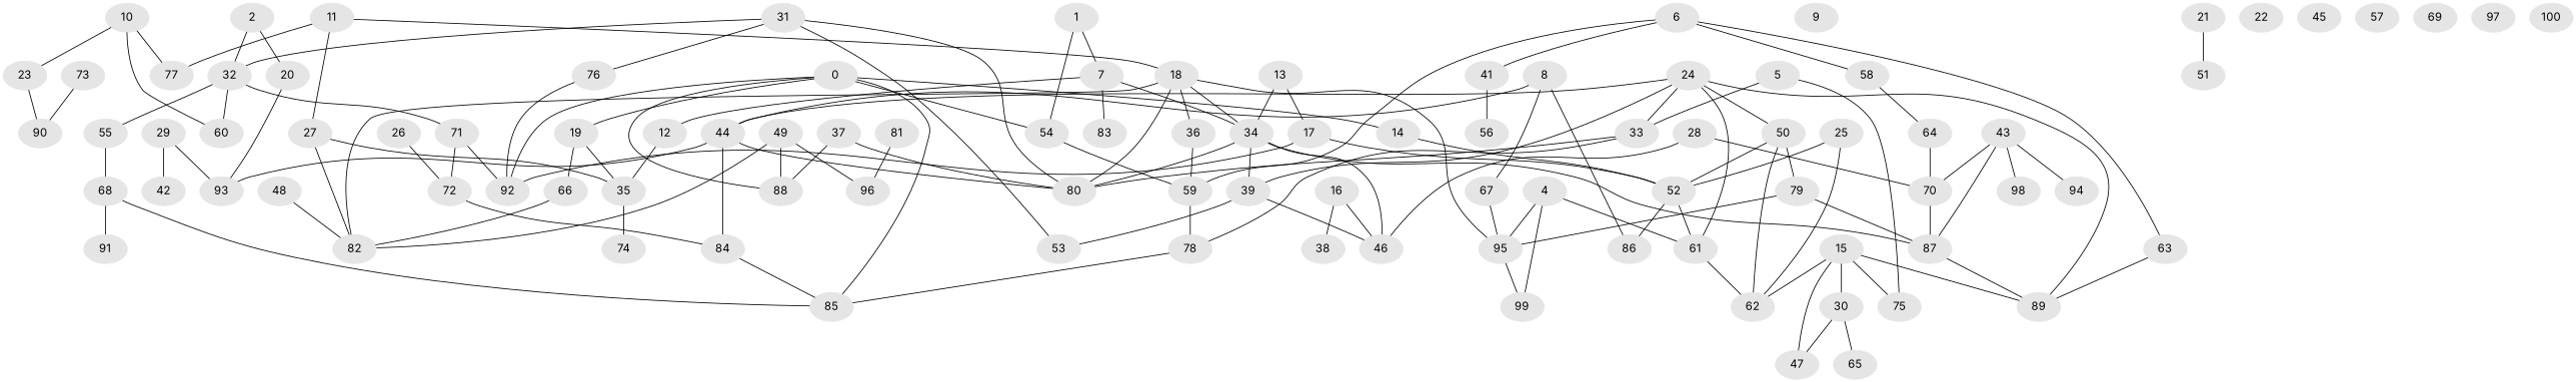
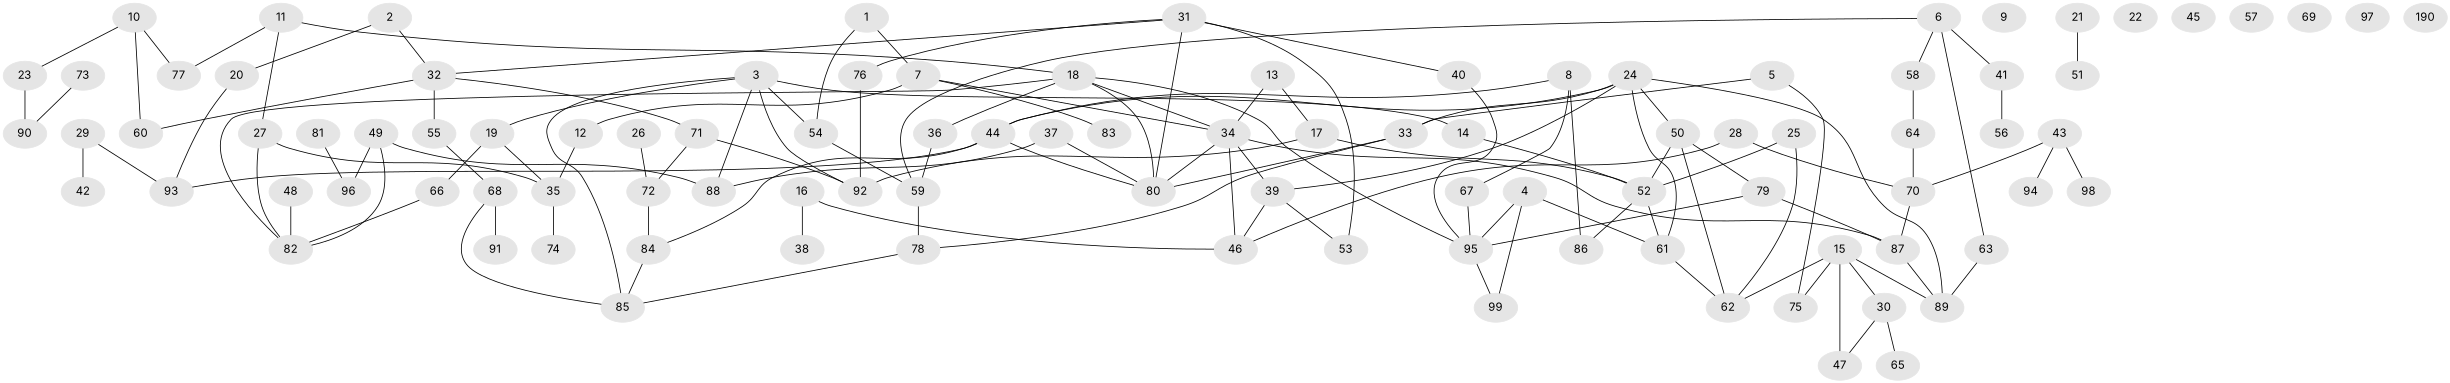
  graph {
    fontname=Inter
    node [color=gray90 fontname=Inter style=filled]
    edge [fontname=Inter]
    1
    7
    54
    12
    34
    83
    59
    2
    20
    32
    93
    60
    55
    71
-   3 [label=0]
+   3
    14
    19
    85
    88
    92
    52
    35
    66
    4
    61
    95
    99
    62
    5
    33
    75
    80
    78
    6
    41
    58
    63
    56
    64
    89
    46
    39
    87
    8
    44
    67
    86
    84
    9
    10
    23
    77
    90
    11
    18
    27
    36
    82
    74
    13
    17
    15
    30
    47
    65
    16
    38
    21
    51
    22
    24
    50
    53
    79
    25
    26
    72
    28
    70
    29
    42
    31
+   40
    76
    68
    37
    43
    94
    98
    45
    48
    49
    96
    91
    57
    69
    73
    81
    97
-   100
+   100 [label=190]
    1 -- 7
    1 -- 54
    7 -- 12
    7 -- 34
    7 -- 83
    54 -- 59
    12 -- 35
    34 -- 80
    34 -- 46
    34 -- 39
    34 -- 87
    59 -- 78
    2 -- 20
    2 -- 32
    20 -- 93
    32 -- 60
    32 -- 55
    32 -- 71
    55 -- 68
    71 -- 92
    71 -- 72
    3 -- 54
    3 -- 14
    3 -- 19
    3 -- 85
    3 -- 88
    3 -- 92
    14 -- 52
    19 -- 35
    19 -- 66
    52 -- 61
    52 -- 86
    35 -- 74
    66 -- 82
    4 -- 61
    4 -- 95
    4 -- 99
    61 -- 62
    95 -- 99
    5 -- 33
    5 -- 75
    33 -- 80
    33 -- 78
    78 -- 85
    6 -- 59
    6 -- 41
    6 -- 58
    6 -- 63
    41 -- 56
    58 -- 64
    63 -- 89
    64 -- 70
    39 -- 46
    39 -- 53
    87 -- 89
    8 -- 44
    8 -- 67
    8 -- 86
    44 -- 93
    44 -- 80
    44 -- 84
    67 -- 95
    84 -- 85
    10 -- 60
    10 -- 23
    10 -- 77
    23 -- 90
    11 -- 77
    11 -- 18
    11 -- 27
    18 -- 34
    18 -- 95
    18 -- 80
    18 -- 36
    18 -- 82
    27 -- 35
    27 -- 82
    36 -- 59
    13 -- 34
    13 -- 17
    17 -- 92
    17 -- 52
    15 -- 62
    15 -- 75
    15 -- 89
    15 -- 30
    15 -- 47
    30 -- 47
    30 -- 65
    16 -- 46
    16 -- 38
    21 -- 51
    24 -- 61
    24 -- 33
    24 -- 89
    24 -- 39
    24 -- 44
    24 -- 50
    50 -- 52
    50 -- 62
    50 -- 79
    79 -- 95
    79 -- 87
    25 -- 52
    25 -- 62
    26 -- 72
    72 -- 84
    28 -- 46
    28 -- 70
    70 -- 87
    29 -- 93
    29 -- 42
    31 -- 32
    31 -- 80
    31 -- 53
+   31 -- 40
    31 -- 76
+   40 -- 95
    76 -- 92
    68 -- 85
    68 -- 91
    37 -- 88
    37 -- 80
-   43 -- 87
    43 -- 70
    43 -- 94
    43 -- 98
    48 -- 82
    49 -- 88
    49 -- 82
    49 -- 96
    73 -- 90
    81 -- 96
  }
